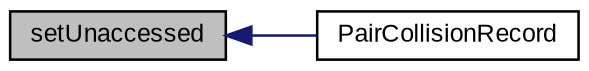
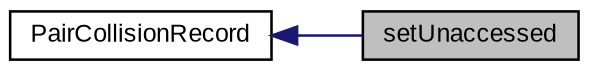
  digraph {
    rankdir=LR
    fontname="Liberation Sans"
    node [color=black fontname="Liberation Sans" fontsize=10 shape=record]
    n1 [fillcolor=grey75 fontcolor=black height=0.2 label=setUnaccessed style=filled width=0.4]
    n2 [height=0.2 label=PairCollisionRecord width=0.4]
-   n1 -> n2 [color=midnightblue dir=back fontname="Liberation Sans" fontsize=10 labelfontname=FreeSans labelfontsize=10 style=solid]
+   n2 -> n1 [color=midnightblue dir=back fontname="Liberation Sans" fontsize=10 labelfontname=FreeSans labelfontsize=10 style=solid]
  }
